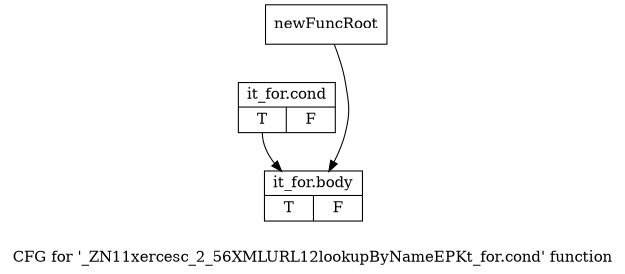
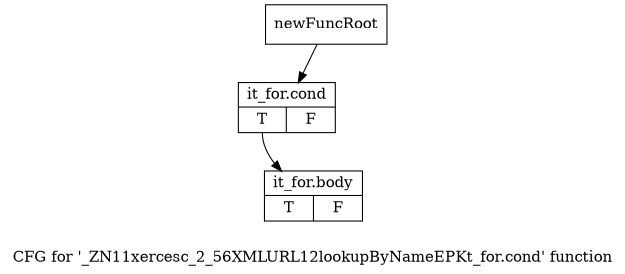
  digraph {
    fontname="DejaVu Serif"
    label="CFG for '_ZN11xercesc_2_56XMLURL12lookupByNameEPKt_for.cond' function"
    node [fontname="DejaVu Serif" shape=record]
    edge [fontname="DejaVu Serif"]
    n1 [label="{newFuncRoot}"]
    n2 [label="{it_for.cond|{<s0>T|<s1>F}}"]
    n3 [label="{it_for.body|{<s0>T|<s1>F}}"]
-   n1 -> n3
+   n1 -> n2
    n2 -> n3 [tailport=s0]
  }
